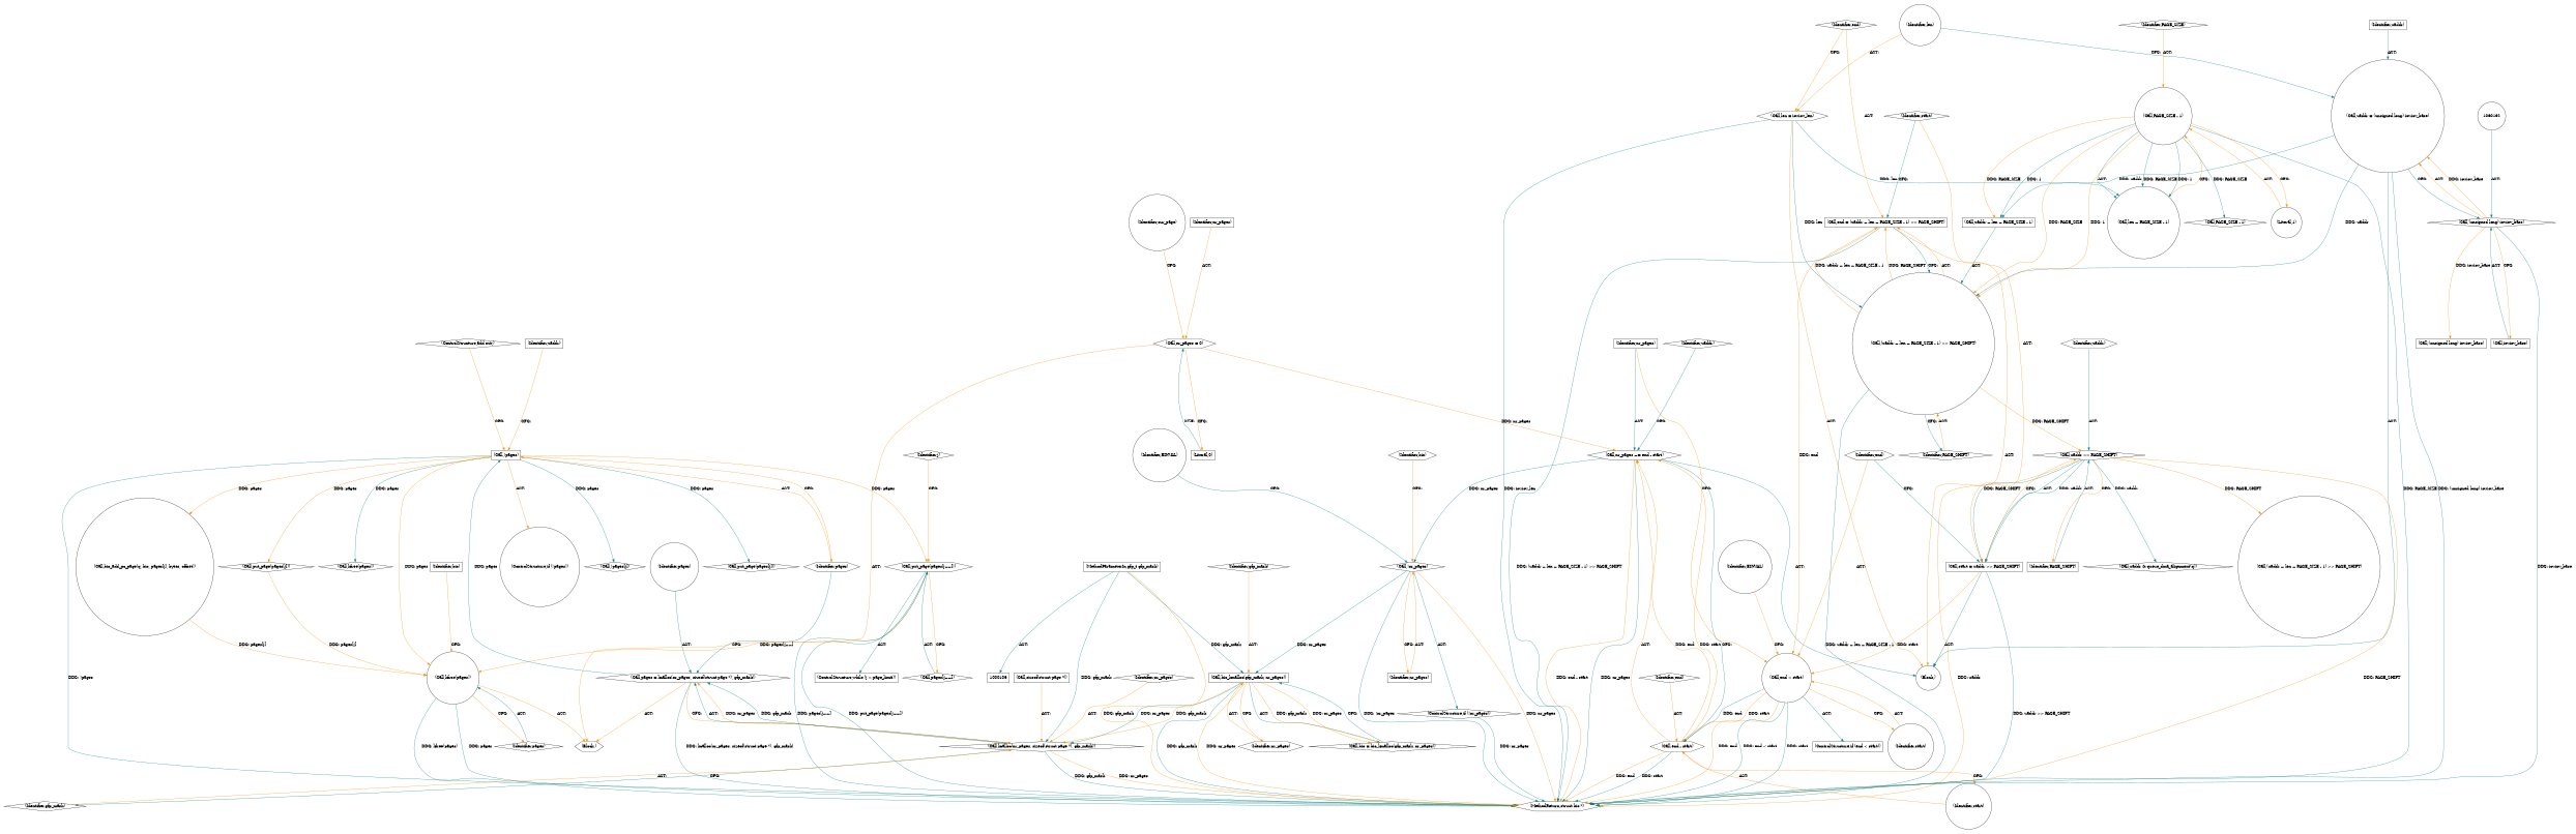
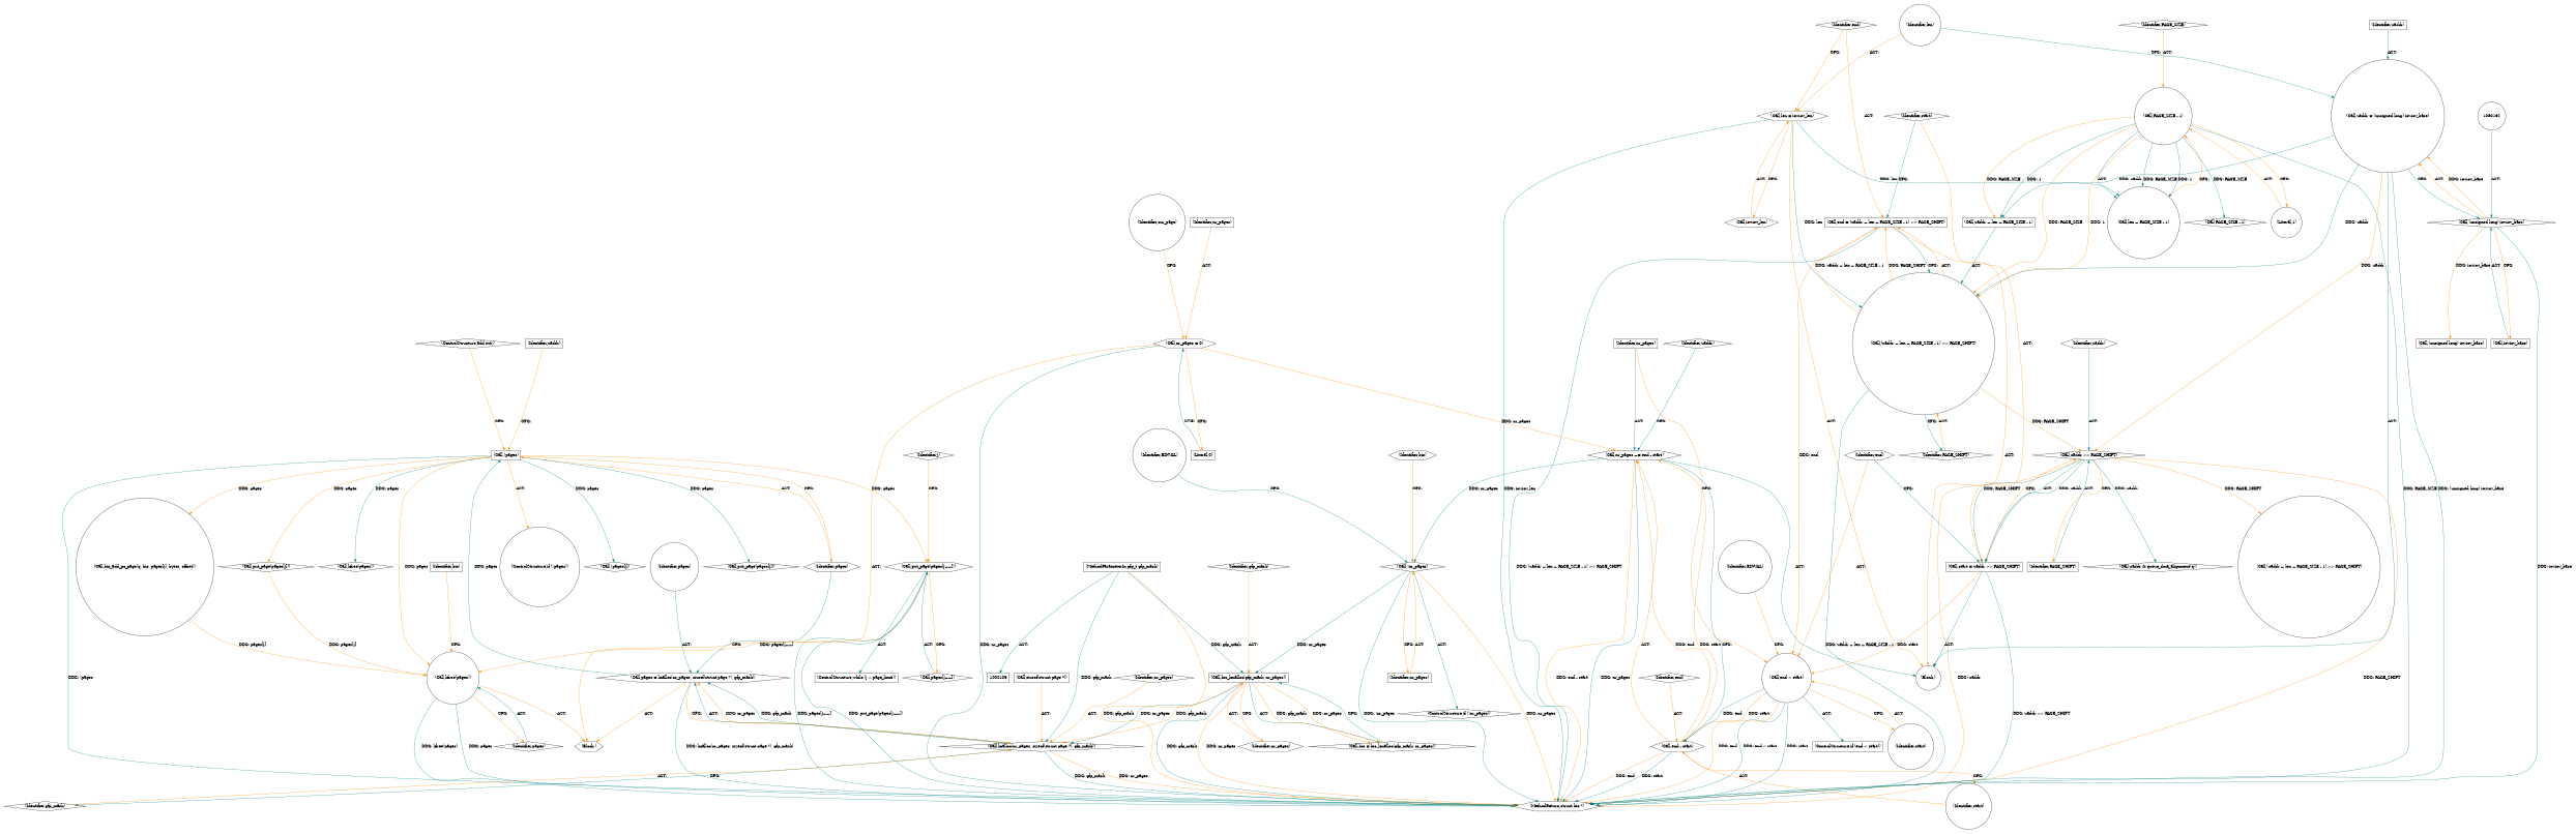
  digraph {
    node [shape=diamond]
    edge [color=darkorange]
    n1 [label="(Call,put_page(pages[j++]))" shape=hexagon]
    n2 [label="(Call,kfree(pages))" shape=circle]
    n3 [label="(ControlStructure,while (j < page_limit))" shape=box]
    n4 [label="(MethodReturn,struct bio *)" shape=hexagon]
    n5 [label="(Call,pages[j++])"]
    n6 [label="(Block,)" shape=hexagon]
    n7 [label="(Identifier,pages)"]
    n8 [label="(Call,!pages)" shape=box]
    n9 [label="(Identifier,pages)" shape=hexagon]
    n10 [label="(Call,kfree(pages))"]
    n11 [label="(Call,bio_add_pc_page(q, bio, pages[j], bytes, offset))" shape=circle]
    n12 [label="(ControlStructure,if (!pages))" shape=circle]
    n13 [label="(Call,put_page(pages[j]))"]
    n14 [label="(Call,!pages[j])"]
    n15 [label="(Call,put_page(pages[j]))"]
    n16 [label="(Call,pages = kcalloc(nr_pages, sizeof(struct page *), gfp_mask))" shape=hexagon]
    n17 [label="(Call,kcalloc(nr_pages, sizeof(struct page *), gfp_mask))"]
    n18 [label="(Identifier,gfp_mask)"]
    n19 [label="(Call,bio_kmalloc(gfp_mask, nr_pages))" shape=box]
    n20 [label="(Call,bio = bio_kmalloc(gfp_mask, nr_pages))"]
    n21 [label="(Identifier,nr_pages)" shape=hexagon]
    n22 [label="(MethodParameterIn,gfp_t gfp_mask)" shape=box]
    1000106 [shape=box]
    n24 [label="(Call,!nr_pages)"]
    n25 [label="(ControlStructure,if (!nr_pages))"]
    n26 [label="(Identifier,nr_pages)" shape=box]
    n27 [label="(Call,nr_pages += end - start)" shape=hexagon]
    n28 [label="(Call,end - start)" shape=hexagon]
    n29 [label="(Block,)" shape=circle]
    n30 [label="(Identifier,start)" shape=circle]
    n31 [label="(Call,end < start)" shape=circle]
    n32 [label="(Identifier,start)" shape=circle]
    n33 [label="(ControlStructure,if (end < start))" shape=box]
    n34 [label="(Call,end = (uaddr + len + PAGE_SIZE - 1) >> PAGE_SHIFT)" shape=box]
    n35 [label="(Call,(uaddr + len + PAGE_SIZE - 1) >> PAGE_SHIFT)" shape=circle]
    n36 [label="(Call,uaddr >> PAGE_SHIFT)"]
    n37 [label="(Identifier,PAGE_SHIFT)"]
    n38 [label="(Call,start = uaddr >> PAGE_SHIFT)" shape=box]
    n39 [label="(Identifier,PAGE_SHIFT)" shape=box]
    n40 [label="(Call,uaddr & queue_dma_alignment(q))"]
    n41 [label="(Call,(uaddr + len + PAGE_SIZE - 1) >> PAGE_SHIFT)" shape=circle]
    n42 [label="(Call,uaddr = (unsigned long) iov.iov_base)" shape=circle]
    n43 [label="(Call,(unsigned long) iov.iov_base)"]
    n44 [label="(Call,uaddr + len + PAGE_SIZE - 1)" shape=box]
    n45 [label="(Call,iov.iov_base)" shape=box]
    n46 [label="(Call,(unsigned long) iov.iov_base)" shape=box]
    n47 [label="(Call,len = iov.iov_len)" shape=hexagon]
    n48 [label="(Call,len + PAGE_SIZE - 1)" shape=circle]
+   n49 [label="(Call,iov.iov_len)" shape=hexagon]
    n50 [label="(Call,PAGE_SIZE - 1)" shape=circle]
    n51 [label="(Call,PAGE_SIZE - 1)"]
    n52 [label="(Literal,1)" shape=circle]
    n53 [label="(Call,nr_pages = 0)" shape=hexagon]
    n54 [label="(Literal,0)" shape=box]
    n55 [label="(Identifier,end)" shape=hexagon]
    n56 [label="(Identifier,end)"]
    n57 [label="(Identifier,EINVAL)" shape=circle]
    n58 [label="(Identifier,uaddr)" shape=hexagon]
    n59 [label="(Identifier,nr_pages)" shape=box]
    n60 [label="(Identifier,len)" shape=circle]
    n61 [label="(Identifier,cur_page)" shape=circle]
    n62 [label="(Identifier,bio)" shape=box]
    n63 [label="(ControlStructure,add out;)"]
    n64 [label="(Identifier,gfp_mask)"]
    n65 [label="(Identifier,PAGE_SIZE)"]
    n66 [label="(Identifier,uaddr)" shape=box]
    n67 [label="(Identifier,EINVAL)" shape=circle]
    n68 [label="(Identifier,bio)" shape=hexagon]
    n69 [label="(Identifier,uaddr)"]
    n70 [label="(Identifier,j)"]
    n71 [label="(Call,sizeof(struct page *))" shape=box]
    n72 [label="(Identifier,nr_pages)"]
    n73 [label="(Identifier,nr_pages)" shape=box]
    n74 [label="(Identifier,start)"]
    n75 [label="(Identifier,end)"]
    n76 [label="(Identifier,uaddr)" shape=box]
    n77 [label="(Identifier,pages)" shape=circle]
    n78 [label=1060132 shape=circle]
    n1 -> n2 [label="DDG: pages[j++]"]
    n1 -> n3 [color=teal label="AST: "]
    n1 -> n4 [color=teal label="DDG: pages[j++]"]
    n1 -> n4 [color=teal label="DDG: put_page(pages[j++])"]
    n1 -> n5 [label="CFG: "]
    n2 -> n4 [color=teal label="DDG: pages"]
    n2 -> n4 [color=teal label="DDG: kfree(pages)"]
    n2 -> n6 [label="AST: "]
    n2 -> n7 [label="CFG: "]
    n5 -> n1 [color=teal label="AST: "]
    n7 -> n2 [color=teal label="AST: "]
    n8 -> n1 [label="DDG: pages"]
    n8 -> n2 [label="DDG: pages"]
    n8 -> n4 [color=teal label="DDG: !pages"]
    n8 -> n9 [label="CFG: "]
    n8 -> n10 [color=teal label="DDG: pages"]
    n8 -> n11 [label="DDG: pages"]
    n8 -> n12 [label="AST: "]
    n8 -> n13 [label="DDG: pages"]
    n8 -> n14 [color=teal label="DDG: pages"]
    n8 -> n15 [color=teal label="DDG: pages"]
    n9 -> n8 [label="AST: "]
    n9 -> n16 [color=teal label="CFG: "]
    n11 -> n2 [label="DDG: pages[j]"]
    n13 -> n2 [label="DDG: pages[j]"]
    n16 -> n4 [color=teal label="DDG: kcalloc(nr_pages, sizeof(struct page *), gfp_mask)"]
    n16 -> n6 [label="AST: "]
    n16 -> n8 [color=teal label="DDG: pages"]
    n16 -> n17 [label="CFG: "]
    n17 -> n4 [label="DDG: nr_pages"]
    n17 -> n4 [color=teal label="DDG: gfp_mask"]
    n17 -> n16 [color=teal label="AST: "]
    n17 -> n16 [label="DDG: nr_pages"]
    n17 -> n16 [color=teal label="DDG: gfp_mask"]
    n17 -> n18 [color=teal label="CFG: "]
    n18 -> n17 [label="AST: "]
    n19 -> n4 [label="DDG: nr_pages"]
    n19 -> n4 [color=teal label="DDG: gfp_mask"]
    n19 -> n17 [color=teal label="DDG: nr_pages"]
    n19 -> n17 [label="DDG: gfp_mask"]
    n19 -> n20 [color=teal label="AST: "]
    n19 -> n20 [label="DDG: gfp_mask"]
    n19 -> n20 [label="DDG: nr_pages"]
    n19 -> n21 [label="CFG: "]
    n20 -> n19 [color=teal label="CFG: "]
    n21 -> n19 [label="AST: "]
    n22 -> n4 [label="DDG: gfp_mask"]
    n22 -> n17 [color=teal label="DDG: gfp_mask"]
    n22 -> n19 [color=teal label="DDG: gfp_mask"]
    n22 -> 1000106 [color=teal label="AST: "]
    n24 -> n4 [label="DDG: nr_pages"]
    n24 -> n4 [color=teal label="DDG: !nr_pages"]
    n24 -> n19 [color=teal label="DDG: nr_pages"]
    n24 -> n25 [color=teal label="AST: "]
    n24 -> n26 [label="CFG: "]
    n26 -> n24 [label="AST: "]
    n27 -> n4 [color=teal label="DDG: nr_pages"]
    n27 -> n4 [label="DDG: end - start"]
    n27 -> n24 [color=teal label="DDG: nr_pages"]
    n27 -> n28 [color=teal label="CFG: "]
    n27 -> n29 [color=teal label="AST: "]
    n28 -> n4 [color=teal label="DDG: start"]
    n28 -> n4 [label="DDG: end"]
    n28 -> n27 [label="AST: "]
    n28 -> n27 [label="DDG: end"]
    n28 -> n27 [label="DDG: start"]
    n28 -> n30 [label="CFG: "]
    n30 -> n28 [label="AST: "]
    n31 -> n4 [color=teal label="DDG: start"]
    n31 -> n4 [label="DDG: end"]
    n31 -> n4 [color=teal label="DDG: end < start"]
    n31 -> n28 [color=teal label="DDG: end"]
    n31 -> n28 [label="DDG: start"]
    n31 -> n32 [label="CFG: "]
    n31 -> n33 [color=teal label="AST: "]
    n32 -> n31 [label="AST: "]
    n34 -> n4 [color=teal label="DDG: (uaddr + len + PAGE_SIZE - 1) >> PAGE_SHIFT"]
    n34 -> n29 [label="AST: "]
    n34 -> n31 [label="DDG: end"]
    n34 -> n35 [color=teal label="CFG: "]
    n35 -> n4 [color=teal label="DDG: uaddr + len + PAGE_SIZE - 1"]
    n35 -> n34 [label="AST: "]
    n35 -> n34 [label="DDG: uaddr + len + PAGE_SIZE - 1"]
    n35 -> n34 [label="DDG: PAGE_SHIFT"]
    n35 -> n36 [label="DDG: PAGE_SHIFT"]
    n35 -> n37 [color=teal label="CFG: "]
    n36 -> n4 [label="DDG: PAGE_SHIFT"]
    n36 -> n4 [label="DDG: uaddr"]
    n36 -> n38 [color=teal label="AST: "]
    n36 -> n38 [color=teal label="DDG: uaddr"]
    n36 -> n38 [color=teal label="DDG: PAGE_SHIFT"]
    n36 -> n39 [label="CFG: "]
    n36 -> n40 [color=teal label="DDG: uaddr"]
    n36 -> n41 [label="DDG: PAGE_SHIFT"]
    n37 -> n35 [label="AST: "]
    n38 -> n4 [color=teal label="DDG: uaddr >> PAGE_SHIFT"]
    n38 -> n29 [color=teal label="AST: "]
    n38 -> n31 [label="DDG: start"]
    n38 -> n36 [label="CFG: "]
    n39 -> n36 [color=teal label="AST: "]
    n42 -> n4 [color=teal label="DDG: (unsigned long) iov.iov_base"]
    n42 -> n29 [color=teal label="AST: "]
    n42 -> n35 [color=teal label="DDG: uaddr"]
+   n42 -> n36 [label="DDG: uaddr"]
    n42 -> n43 [color=teal label="CFG: "]
    n42 -> n44 [color=teal label="DDG: uaddr"]
    n43 -> n4 [color=teal label="DDG: iov.iov_base"]
    n43 -> n42 [label="AST: "]
    n43 -> n42 [label="DDG: iov.iov_base"]
    n43 -> n45 [label="CFG: "]
    n43 -> n46 [label="DDG: iov.iov_base"]
    n44 -> n35 [color=teal label="AST: "]
    n45 -> n43 [color=teal label="AST: "]
    n47 -> n4 [color=teal label="DDG: iov.iov_len"]
    n47 -> n29 [label="AST: "]
    n47 -> n35 [color=teal label="DDG: len"]
    n47 -> n48 [color=teal label="DDG: len"]
+   n47 -> n49 [label="CFG: "]
    n48 -> n50 [label="CFG: "]
+   n49 -> n47 [label="AST: "]
    n50 -> n4 [color=teal label="DDG: PAGE_SIZE"]
    n50 -> n35 [label="DDG: PAGE_SIZE"]
    n50 -> n35 [label="DDG: 1"]
    n50 -> n44 [label="DDG: PAGE_SIZE"]
    n50 -> n44 [color=teal label="DDG: 1"]
    n50 -> n48 [color=teal label="AST: "]
    n50 -> n48 [color=teal label="DDG: PAGE_SIZE"]
    n50 -> n48 [color=teal label="DDG: 1"]
    n50 -> n51 [color=teal label="DDG: PAGE_SIZE"]
    n50 -> n52 [label="CFG: "]
    n52 -> n50 [label="AST: "]
-   n25 -> n4 [color=teal label="DDG: nr_pages"]
+   n53 -> n4 [color=teal label="DDG: nr_pages"]
    n53 -> n6 [label="AST: "]
    n53 -> n27 [label="DDG: nr_pages"]
    n53 -> n54 [label="CFG: "]
    n54 -> n53 [color=teal label="SIZE: "]
    n55 -> n31 [label="AST: "]
    n55 -> n38 [color=teal label="CFG: "]
    n56 -> n28 [label="AST: "]
    n57 -> n31 [label="CFG: "]
    n58 -> n36 [color=teal label="AST: "]
    n59 -> n27 [color=teal label="AST: "]
    n59 -> n31 [label="CFG: "]
    n60 -> n42 [color=teal label="CFG: "]
    n60 -> n47 [label="AST: "]
    n61 -> n53 [label="CFG: "]
    n62 -> n2 [label="CFG: "]
    n63 -> n8 [label="CFG: "]
    n64 -> n19 [label="AST: "]
    n65 -> n50 [label="AST: "]
    n66 -> n8 [label="CFG: "]
    n67 -> n24 [color=teal label="CFG: "]
    n68 -> n24 [label="CFG: "]
    n69 -> n27 [color=teal label="CFG: "]
    n70 -> n1 [label="CFG: "]
    n71 -> n17 [label="AST: "]
    n72 -> n17 [label="AST: "]
    n73 -> n53 [label="AST: "]
    n74 -> n34 [color=teal label="CFG: "]
    n74 -> n38 [label="AST: "]
    n75 -> n34 [label="AST: "]
    n75 -> n47 [label="CFG: "]
    n76 -> n42 [color=teal label="AST: "]
    n77 -> n16 [color=teal label="AST: "]
    n78 -> n43 [color=teal label="AST: "]
  }
